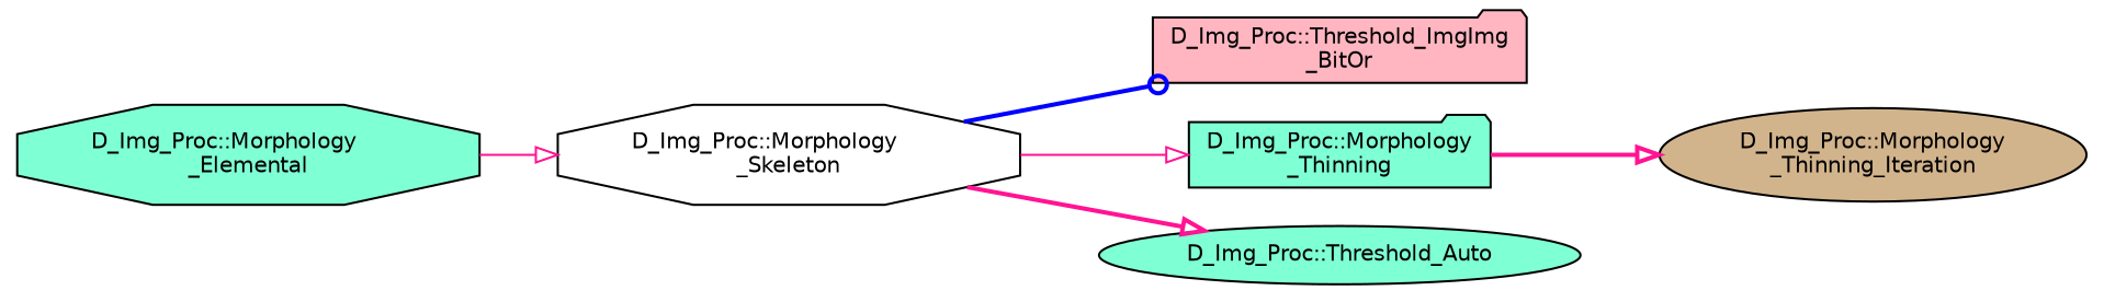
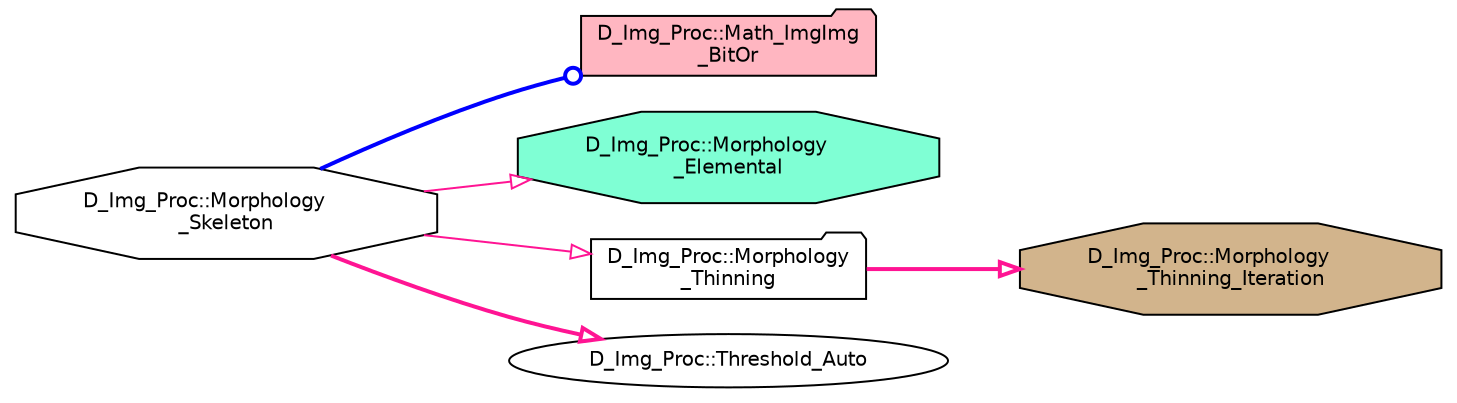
  digraph {
    fontname="DejaVu Sans"
    rankdir=LR
    node [color=black fillcolor=white fontname="DejaVu Sans" fontsize=10 shape=octagon style=filled]
    edge [arrowhead=onormal color=deeppink fontname="DejaVu Sans" fontsize=10 labelfontname=Helvetica labelfontsize=10 style=bold]
    n1 [fontcolor=black height=0.2 label="D_Img_Proc::Morphology\l_Skeleton" width=0.4]
-   n2 [fillcolor=lightpink height=0.2 label="D_Img_Proc::Threshold_ImgImg\l_BitOr" shape=folder width=0.4]
+   n2 [fillcolor=lightpink height=0.2 label="D_Img_Proc::Math_ImgImg\l_BitOr" shape=folder width=0.4]
    n3 [fillcolor=aquamarine height=0.2 label="D_Img_Proc::Morphology\l_Elemental" width=0.4]
-   n4 [fillcolor=aquamarine height=0.2 label="D_Img_Proc::Morphology\l_Thinning" shape=folder width=0.4]
-   n5 [fillcolor=aquamarine height=0.2 label="D_Img_Proc::Threshold_Auto" shape=ellipse width=0.4]
-   n6 [fillcolor=tan height=0.2 label="D_Img_Proc::Morphology\l_Thinning_Iteration" shape=ellipse width=0.4]
+   n4 [height=0.2 label="D_Img_Proc::Morphology\l_Thinning" shape=folder width=0.4]
+   n5 [height=0.2 label="D_Img_Proc::Threshold_Auto" shape=ellipse width=0.4]
+   n6 [fillcolor=tan height=0.2 label="D_Img_Proc::Morphology\l_Thinning_Iteration" width=0.4]
    n1 -> n2 [arrowhead=odot color=blue]
-   n3 -> n1 [style=solid]
+   n1 -> n3 [style=solid]
    n1 -> n4 [style=solid]
    n1 -> n5
    n4 -> n6
  }
